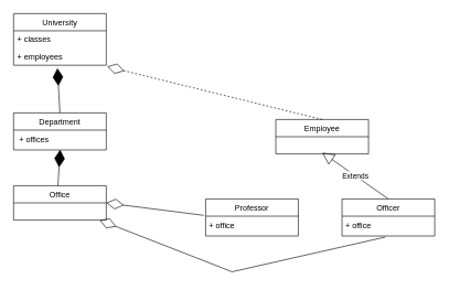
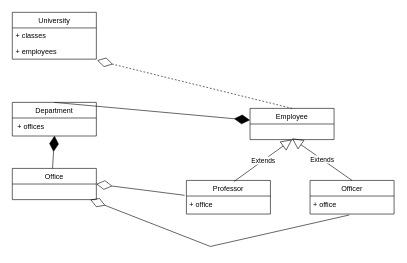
  <mxCell id="0" />
  <mxCell id="1" parent="0" />
  <mxCell id="2" value="University" style="swimlane;fontStyle=0;childLayout=stackLayout;horizontal=1;startSize=26;fillColor=none;horizontalStack=0;resizeParent=1;resizeParentMax=0;resizeLast=0;collapsible=1;marginBottom=0;" parent="1" vertex="1"><mxGeometry x="20" y="20" width="140" height="78" as="geometry" /></mxCell>
  <mxCell id="3" value="+ classes&#10;" style="text;strokeColor=none;fillColor=none;align=left;verticalAlign=top;spacingLeft=4;spacingRight=4;overflow=hidden;rotatable=0;points=[[0,0.5],[1,0.5]];portConstraint=eastwest;" parent="2" vertex="1"><mxGeometry y="26" width="140" height="26" as="geometry" /></mxCell>
  <mxCell id="4" value="+ employees&#10;" style="text;strokeColor=none;fillColor=none;align=left;verticalAlign=top;spacingLeft=4;spacingRight=4;overflow=hidden;rotatable=0;points=[[0,0.5],[1,0.5]];portConstraint=eastwest;" parent="2" vertex="1"><mxGeometry y="52" width="140" height="26" as="geometry" /></mxCell>
  <mxCell id="5" value="Employee" style="swimlane;fontStyle=0;childLayout=stackLayout;horizontal=1;startSize=26;fillColor=none;horizontalStack=0;resizeParent=1;resizeParentMax=0;resizeLast=0;collapsible=1;marginBottom=0;" parent="1" vertex="1"><mxGeometry x="416" y="180" width="140" height="52" as="geometry" /></mxCell>
  <mxCell id="6" value="Professor" style="swimlane;fontStyle=0;childLayout=stackLayout;horizontal=1;startSize=26;fillColor=none;horizontalStack=0;resizeParent=1;resizeParentMax=0;resizeLast=0;collapsible=1;marginBottom=0;" parent="1" vertex="1"><mxGeometry x="310" y="300" width="140" height="56" as="geometry" /></mxCell>
  <mxCell id="7" value="&amp;nbsp;+ office" style="text;html=1;align=left;verticalAlign=middle;resizable=0;points=[];autosize=1;strokeColor=none;fillColor=none;" parent="6" vertex="1"><mxGeometry y="26" width="140" height="30" as="geometry" /></mxCell>
  <mxCell id="8" value="Officer" style="swimlane;fontStyle=0;childLayout=stackLayout;horizontal=1;startSize=26;fillColor=none;horizontalStack=0;resizeParent=1;resizeParentMax=0;resizeLast=0;collapsible=1;marginBottom=0;" parent="1" vertex="1"><mxGeometry x="516" y="300" width="140" height="56" as="geometry" /></mxCell>
  <mxCell id="9" value="&lt;span style=&quot;&quot;&gt;&amp;nbsp;+ office&lt;/span&gt;" style="text;html=1;align=left;verticalAlign=middle;resizable=0;points=[];autosize=1;strokeColor=none;fillColor=none;" parent="8" vertex="1"><mxGeometry y="26" width="140" height="30" as="geometry" /></mxCell>
  <mxCell id="10" value="Department" style="swimlane;fontStyle=0;childLayout=stackLayout;horizontal=1;startSize=26;fillColor=none;horizontalStack=0;resizeParent=1;resizeParentMax=0;resizeLast=0;collapsible=1;marginBottom=0;" parent="1" vertex="1"><mxGeometry x="20" y="170" width="140" height="56" as="geometry" /></mxCell>
  <mxCell id="11" value="&amp;nbsp; + offices" style="text;html=1;align=left;verticalAlign=middle;resizable=0;points=[];autosize=1;strokeColor=none;fillColor=none;" parent="10" vertex="1"><mxGeometry y="26" width="140" height="30" as="geometry" /></mxCell>
  <mxCell id="12" value="Office" style="swimlane;fontStyle=0;childLayout=stackLayout;horizontal=1;startSize=26;fillColor=none;horizontalStack=0;resizeParent=1;resizeParentMax=0;resizeLast=0;collapsible=1;marginBottom=0;" parent="1" vertex="1"><mxGeometry x="20" y="280" width="140" height="52" as="geometry" /></mxCell>
- <mxCell id="13" value="" style="endArrow=diamondThin;endFill=1;endSize=24;html=1;rounded=0;entryX=0.473;entryY=1.169;entryDx=0;entryDy=0;entryPerimeter=0;exitX=0.5;exitY=0;exitDx=0;exitDy=0;" parent="1" source="10" target="4" edge="1"><mxGeometry width="160" relative="1" as="geometry"><mxPoint x="80" y="170" as="sourcePoint" /><mxPoint x="290" y="250" as="targetPoint" /></mxGeometry></mxCell>
+ <mxCell id="13" value="" style="endArrow=diamondThin;endFill=1;endSize=24;html=1;rounded=0;exitX=0.5;exitY=0;exitDx=0;exitDy=0;" parent="1" source="10" target="5" edge="1"><mxGeometry width="160" relative="1" as="geometry"><mxPoint x="80" y="170" as="sourcePoint" /><mxPoint x="290" y="250" as="targetPoint" /></mxGeometry></mxCell>
  <mxCell id="14" value="" style="endArrow=diamondThin;endFill=1;endSize=24;html=1;rounded=0;entryX=0.524;entryY=0.987;entryDx=0;entryDy=0;entryPerimeter=0;exitX=0.5;exitY=0;exitDx=0;exitDy=0;" parent="1" edge="1"><mxGeometry width="160" relative="1" as="geometry"><mxPoint x="87" y="280" as="sourcePoint" /><mxPoint x="90.36" y="225.61" as="targetPoint" /></mxGeometry></mxCell>
  <mxCell id="15" value="" style="endArrow=diamondThin;endFill=0;endSize=24;html=1;rounded=0;entryX=1.01;entryY=1.077;entryDx=0;entryDy=0;entryPerimeter=0;exitX=0.5;exitY=0;exitDx=0;exitDy=0;dashed=1;" parent="1" source="5" target="4" edge="1"><mxGeometry width="160" relative="1" as="geometry"><mxPoint x="130" y="250" as="sourcePoint" /><mxPoint x="290" y="250" as="targetPoint" /></mxGeometry></mxCell>
+ <mxCell id="16" value="Extends" style="endArrow=block;endSize=16;endFill=0;html=1;rounded=0;entryX=0.5;entryY=1;entryDx=0;entryDy=0;exitX=0.567;exitY=0.031;exitDx=0;exitDy=0;exitPerimeter=0;" parent="1" source="6" target="5" edge="1"><mxGeometry width="160" relative="1" as="geometry"><mxPoint x="356" y="250" as="sourcePoint" /><mxPoint x="516" y="250" as="targetPoint" /></mxGeometry></mxCell>
  <mxCell id="17" value="Extends" style="endArrow=block;endSize=16;endFill=0;html=1;rounded=0;exitX=0.5;exitY=0;exitDx=0;exitDy=0;" parent="1" source="8" edge="1"><mxGeometry width="160" relative="1" as="geometry"><mxPoint x="399.38" y="311.612" as="sourcePoint" /><mxPoint x="486" y="230" as="targetPoint" /></mxGeometry></mxCell>
  <mxCell id="18" value="" style="endArrow=diamondThin;endFill=0;endSize=24;html=1;rounded=0;entryX=1;entryY=0.5;entryDx=0;entryDy=0;exitX=-0.021;exitY=-0.04;exitDx=0;exitDy=0;exitPerimeter=0;" parent="1" source="7" target="12" edge="1"><mxGeometry width="160" relative="1" as="geometry"><mxPoint x="110" y="250" as="sourcePoint" /><mxPoint x="270" y="250" as="targetPoint" /><Array as="points" /></mxGeometry></mxCell>
  <mxCell id="19" value="" style="endArrow=diamondThin;endFill=0;endSize=24;html=1;rounded=0;entryX=0.5;entryY=1;entryDx=0;entryDy=0;exitX=0.467;exitY=1.053;exitDx=0;exitDy=0;exitPerimeter=0;" parent="1" source="9" edge="1"><mxGeometry width="160" relative="1" as="geometry"><mxPoint x="490" y="360" as="sourcePoint" /><mxPoint x="150" y="332" as="targetPoint" /><Array as="points"><mxPoint x="350" y="410" /></Array></mxGeometry></mxCell>
